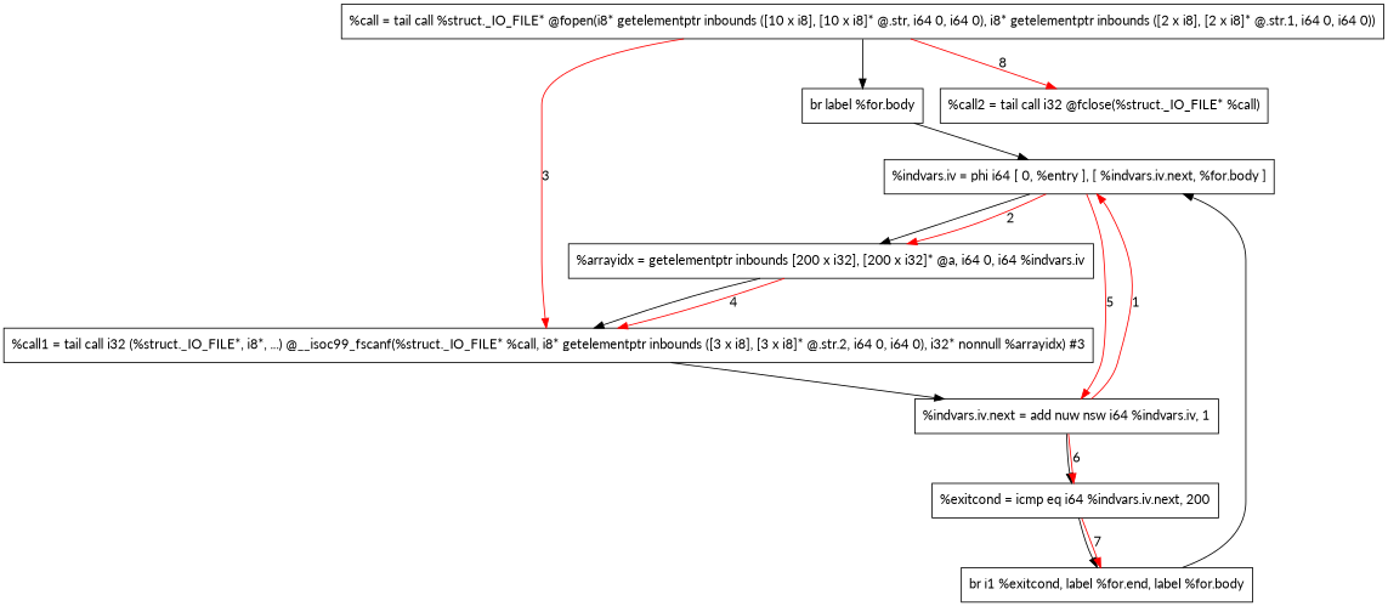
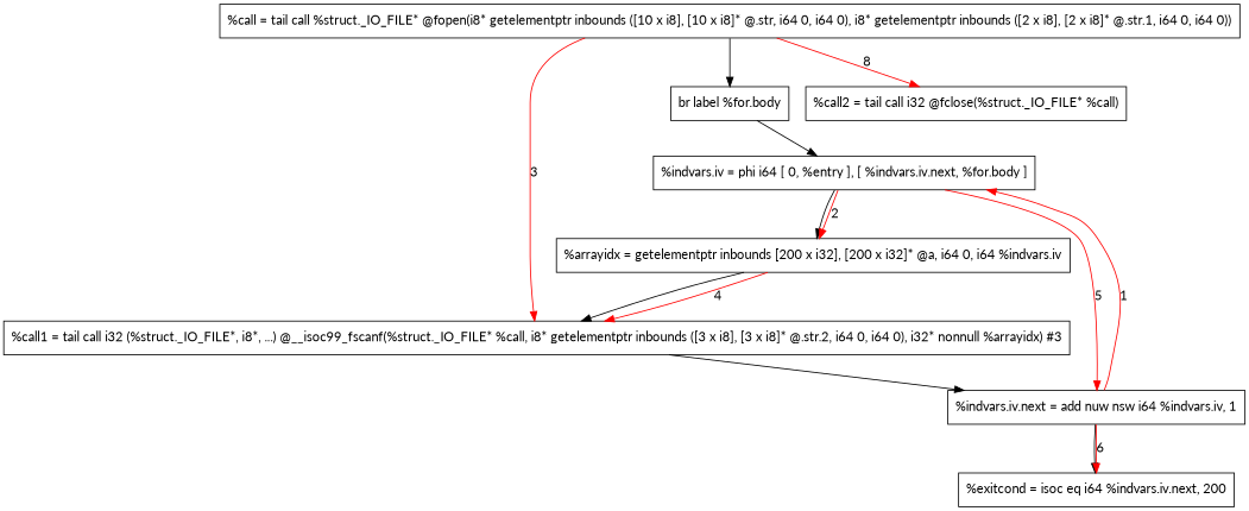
  digraph {
    fontname=Lato
    node [fontname=Lato shape=record]
    edge [fontname=Lato]
    n1 [label="  %call = tail call %struct._IO_FILE* @fopen(i8* getelementptr inbounds ([10 x i8], [10 x i8]* @.str, i64 0, i64 0), i8* getelementptr inbounds ([2 x i8], [2 x i8]* @.str.1, i64 0, i64 0))"]
    n2 [label="  br label %for.body"]
    n3 [label="  %call1 = tail call i32 (%struct._IO_FILE*, i8*, ...) @__isoc99_fscanf(%struct._IO_FILE* %call, i8* getelementptr inbounds ([3 x i8], [3 x i8]* @.str.2, i64 0, i64 0), i32* nonnull %arrayidx) #3"]
    n4 [label="  %call2 = tail call i32 @fclose(%struct._IO_FILE* %call)"]
    n5 [label="  %indvars.iv = phi i64 [ 0, %entry ], [ %indvars.iv.next, %for.body ]"]
    n6 [label="  %indvars.iv.next = add nuw nsw i64 %indvars.iv, 1"]
    n7 [label="  %arrayidx = getelementptr inbounds [200 x i32], [200 x i32]* @a, i64 0, i64 %indvars.iv"]
-   n8 [label="  %exitcond = icmp eq i64 %indvars.iv.next, 200"]
-   n9 [label="  br i1 %exitcond, label %for.end, label %for.body"]
+   n8 [label="%exitcond = isoc eq i64 %indvars.iv.next, 200"]
    n1 -> n2
    n1 -> n3 [color=red label=3]
    n1 -> n4 [color=red label=8]
    n2 -> n5
    n3 -> n6
    n5 -> n6 [color=red label=5]
    n5 -> n7
    n5 -> n7 [color=red label=2]
    n6 -> n5 [color=red label=1]
    n6 -> n8
    n6 -> n8 [color=red label=6]
    n7 -> n3
    n7 -> n3 [color=red label=4]
-   n8 -> n9
-   n8 -> n9 [color=red label=7]
-   n9 -> n5
  }
